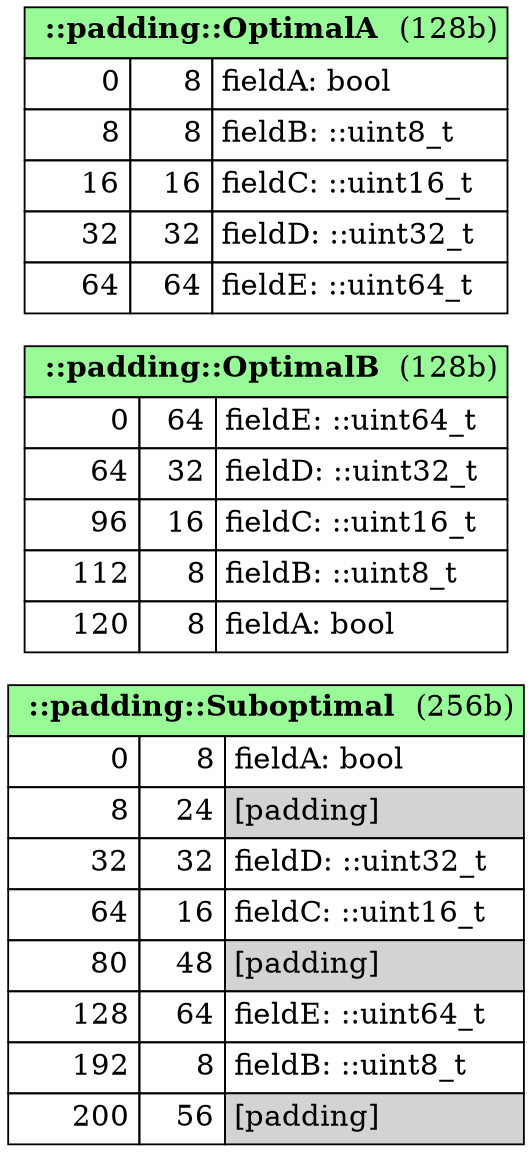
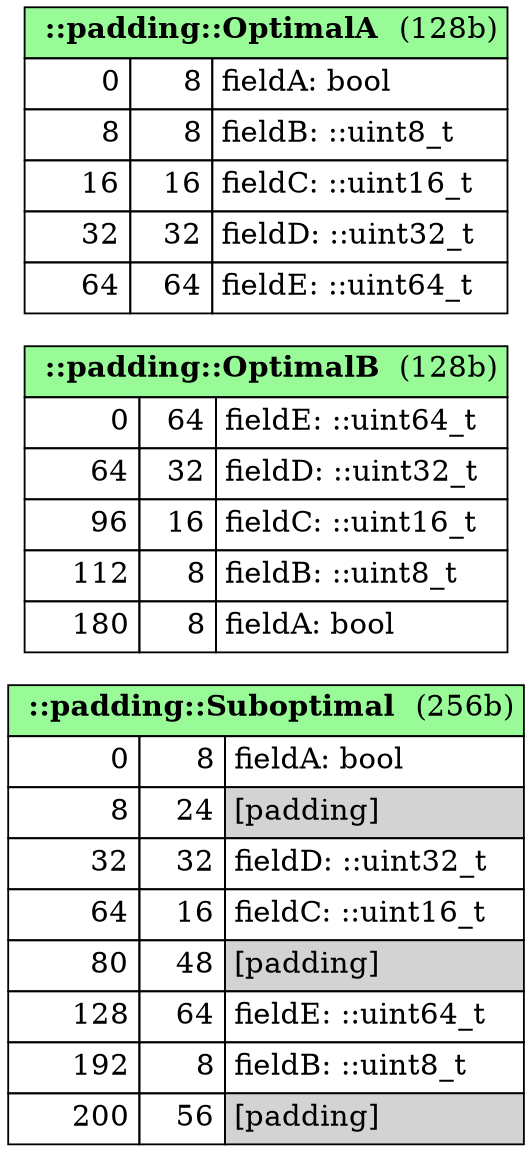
  digraph {
    fontname="DejaVu Serif"
    rankdir=LR
    ranksep=2
    node [fontname="DejaVu Serif" fontsize=16 shape=plain]
    n1 [label=<<table border="0" cellborder="1" cellspacing="0" cellpadding="4">             <tr> <td colspan="3" bgcolor="PaleGreen" port='-1'> <b>::padding::Suboptimal</b>  (256b)</td> </tr>             <tr> <td align="right" port='in_0'>0</td> <td align="right">8</td> <td align="left" port='out_0'>fieldA: bool</td> </tr>             <tr> <td align="right" port='in_1'>8</td> <td align="right">24</td> <td align="left" bgcolor='lightgray' port='out_1'>[padding]</td> </tr>             <tr> <td align="right" port='in_2'>32</td> <td align="right">32</td> <td align="left" port='out_2'>fieldD: ::uint32_t</td> </tr>             <tr> <td align="right" port='in_3'>64</td> <td align="right">16</td> <td align="left" port='out_3'>fieldC: ::uint16_t</td> </tr>             <tr> <td align="right" port='in_4'>80</td> <td align="right">48</td> <td align="left" bgcolor='lightgray' port='out_4'>[padding]</td> </tr>             <tr> <td align="right" port='in_5'>128</td> <td align="right">64</td> <td align="left" port='out_5'>fieldE: ::uint64_t</td> </tr>             <tr> <td align="right" port='in_6'>192</td> <td align="right">8</td> <td align="left" port='out_6'>fieldB: ::uint8_t</td> </tr>             <tr> <td align="right" port='in_7'>200</td> <td align="right">56</td> <td align="left" bgcolor='lightgray' port='out_7'>[padding]</td> </tr>         </table>>]
-   n2 [label=<<table border="0" cellborder="1" cellspacing="0" cellpadding="4">             <tr> <td colspan="3" bgcolor="PaleGreen" port='-1'> <b>::padding::OptimalB</b>  (128b)</td> </tr>             <tr> <td align="right" port='in_0'>0</td> <td align="right">64</td> <td align="left" port='out_0'>fieldE: ::uint64_t</td> </tr>             <tr> <td align="right" port='in_1'>64</td> <td align="right">32</td> <td align="left" port='out_1'>fieldD: ::uint32_t</td> </tr>             <tr> <td align="right" port='in_2'>96</td> <td align="right">16</td> <td align="left" port='out_2'>fieldC: ::uint16_t</td> </tr>             <tr> <td align="right" port='in_3'>112</td> <td align="right">8</td> <td align="left" port='out_3'>fieldB: ::uint8_t</td> </tr>             <tr> <td align="right" port='in_4'>120</td> <td align="right">8</td> <td align="left" port='out_4'>fieldA: bool</td> </tr>         </table>>]
+   n2 [label=<<table border="0" cellborder="1" cellspacing="0" cellpadding="4">             <tr> <td colspan="3" bgcolor="PaleGreen" port='-1'> <b>::padding::OptimalB</b>  (128b)</td> </tr>             <tr> <td align="right" port='in_0'>0</td> <td align="right">64</td> <td align="left" port='out_0'>fieldE: ::uint64_t</td> </tr>             <tr> <td align="right" port='in_1'>64</td> <td align="right">32</td> <td align="left" port='out_1'>fieldD: ::uint32_t</td> </tr>             <tr> <td align="right" port='in_2'>96</td> <td align="right">16</td> <td align="left" port='out_2'>fieldC: ::uint16_t</td> </tr>             <tr> <td align="right" port='in_3'>112</td> <td align="right">8</td> <td align="left" port='out_3'>fieldB: ::uint8_t</td> </tr>             <tr> <td align="right" port='in_4'>180</td> <td align="right">8</td> <td align="left" port='out_4'>fieldA: bool</td> </tr>         </table>>]
    n3 [label=<<table border="0" cellborder="1" cellspacing="0" cellpadding="4">             <tr> <td colspan="3" bgcolor="PaleGreen" port='-1'> <b>::padding::OptimalA</b>  (128b)</td> </tr>             <tr> <td align="right" port='in_0'>0</td> <td align="right">8</td> <td align="left" port='out_0'>fieldA: bool</td> </tr>             <tr> <td align="right" port='in_1'>8</td> <td align="right">8</td> <td align="left" port='out_1'>fieldB: ::uint8_t</td> </tr>             <tr> <td align="right" port='in_2'>16</td> <td align="right">16</td> <td align="left" port='out_2'>fieldC: ::uint16_t</td> </tr>             <tr> <td align="right" port='in_3'>32</td> <td align="right">32</td> <td align="left" port='out_3'>fieldD: ::uint32_t</td> </tr>             <tr> <td align="right" port='in_4'>64</td> <td align="right">64</td> <td align="left" port='out_4'>fieldE: ::uint64_t</td> </tr>         </table>>]
  }
